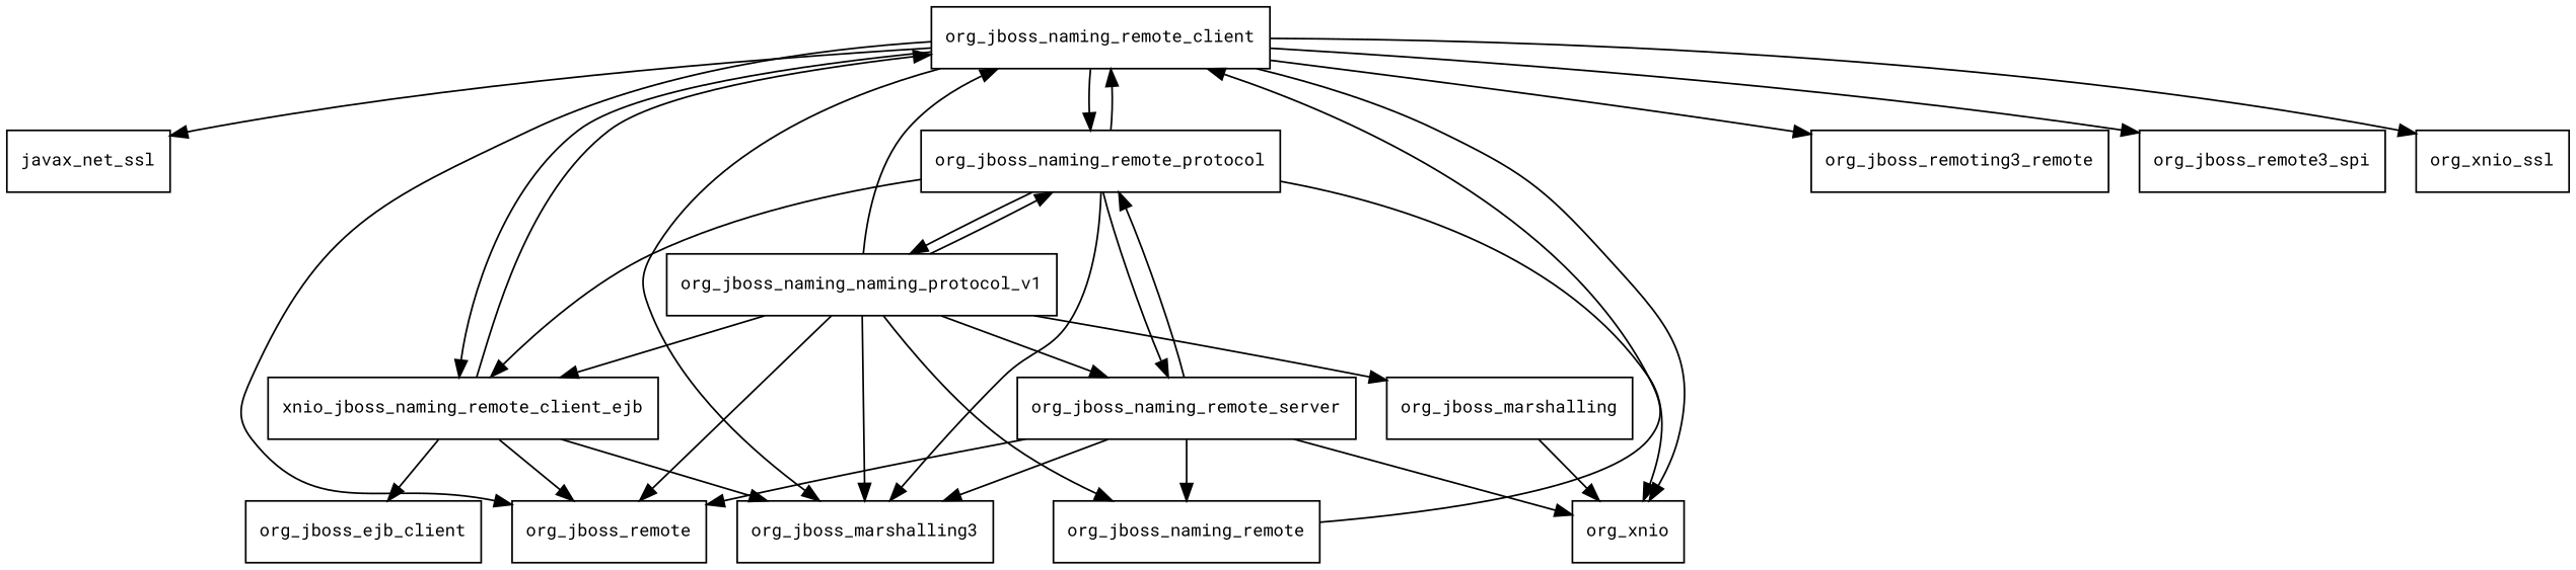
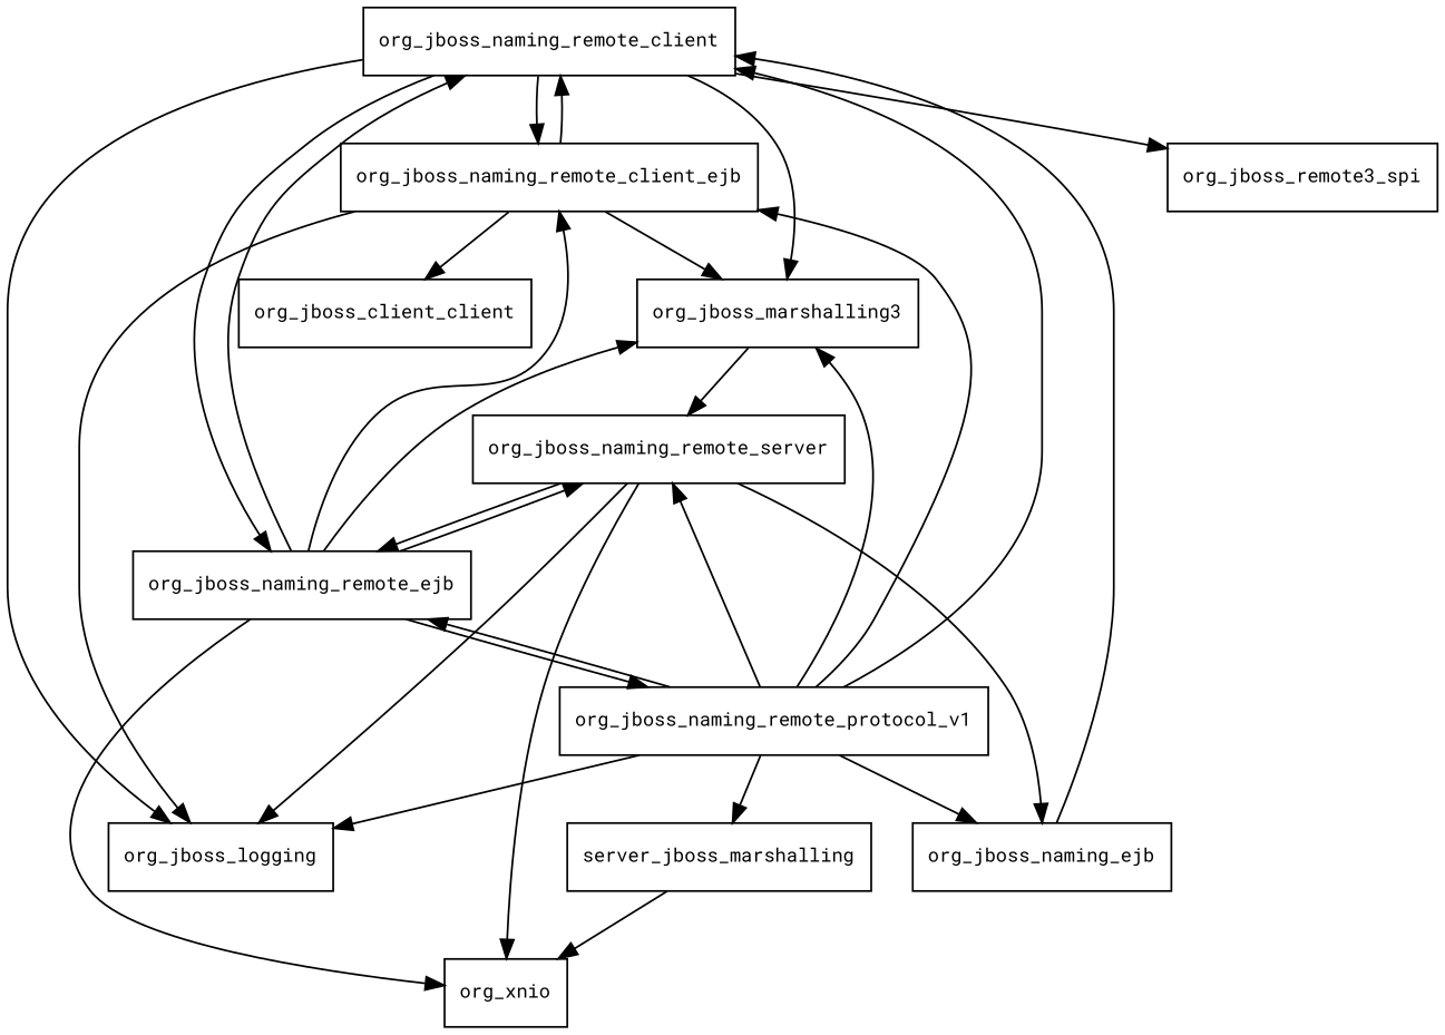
  digraph {
    fontname="Roboto Mono"
    node [fontname="Roboto Mono" fontsize=10.0 shape=box]
    edge [fontname="Roboto Mono"]
    org_jboss_naming_remote_client
-   javax_net_ssl
-   org_jboss_logging [label=org_jboss_remote]
-   org_jboss_naming_remote_client_ejb [label=xnio_jboss_naming_remote_client_ejb]
-   org_jboss_naming_remote_protocol
+   org_jboss_logging
+   org_jboss_naming_remote_client_ejb
+   org_jboss_naming_remote_protocol [label=org_jboss_naming_remote_ejb]
    n6 [label=org_jboss_marshalling3]
-   org_jboss_remoting3_remote
    n8 [label=org_jboss_remote3_spi]
    org_xnio
-   org_xnio_ssl
-   org_jboss_naming_remote
-   org_jboss_ejb_client
-   org_jboss_naming_remote_protocol_v1 [label=org_jboss_naming_naming_protocol_v1]
+   org_jboss_naming_remote [label=org_jboss_naming_ejb]
+   org_jboss_ejb_client [label=org_jboss_client_client]
+   org_jboss_naming_remote_protocol_v1
    org_jboss_naming_remote_server
-   org_jboss_marshalling
-   org_jboss_naming_remote_client -> javax_net_ssl
+   org_jboss_marshalling [label=server_jboss_marshalling]
    org_jboss_naming_remote_client -> org_jboss_logging
    org_jboss_naming_remote_client -> org_jboss_naming_remote_client_ejb
    org_jboss_naming_remote_client -> org_jboss_naming_remote_protocol
    org_jboss_naming_remote_client -> n6
-   org_jboss_naming_remote_client -> org_jboss_remoting3_remote
    org_jboss_naming_remote_client -> n8
-   org_jboss_naming_remote_client -> org_xnio
-   org_jboss_naming_remote_client -> org_xnio_ssl
    org_jboss_naming_remote_client_ejb -> org_jboss_naming_remote_client
    org_jboss_naming_remote_client_ejb -> org_jboss_logging
    org_jboss_naming_remote_client_ejb -> n6
    org_jboss_naming_remote_client_ejb -> org_jboss_ejb_client
    org_jboss_naming_remote_protocol -> org_jboss_naming_remote_client
    org_jboss_naming_remote_protocol -> org_jboss_naming_remote_client_ejb
    org_jboss_naming_remote_protocol -> n6
    org_jboss_naming_remote_protocol -> org_xnio
    org_jboss_naming_remote_protocol -> org_jboss_naming_remote_protocol_v1
    org_jboss_naming_remote_protocol -> org_jboss_naming_remote_server
    org_jboss_naming_remote -> org_jboss_naming_remote_client
    org_jboss_naming_remote_protocol_v1 -> org_jboss_naming_remote_client
    org_jboss_naming_remote_protocol_v1 -> org_jboss_logging
    org_jboss_naming_remote_protocol_v1 -> org_jboss_naming_remote_client_ejb
    org_jboss_naming_remote_protocol_v1 -> org_jboss_naming_remote_protocol
    org_jboss_naming_remote_protocol_v1 -> n6
    org_jboss_naming_remote_protocol_v1 -> org_jboss_naming_remote
    org_jboss_naming_remote_protocol_v1 -> org_jboss_naming_remote_server
    org_jboss_naming_remote_protocol_v1 -> org_jboss_marshalling
    org_jboss_naming_remote_server -> org_jboss_logging
    org_jboss_naming_remote_server -> org_jboss_naming_remote_protocol
-   org_jboss_naming_remote_server -> n6
+   n6 -> org_jboss_naming_remote_server
    org_jboss_naming_remote_server -> org_xnio
    org_jboss_naming_remote_server -> org_jboss_naming_remote
    org_jboss_marshalling -> org_xnio
  }
